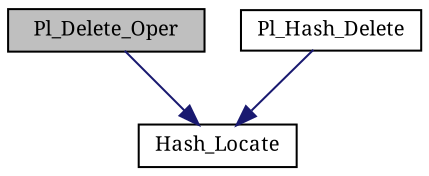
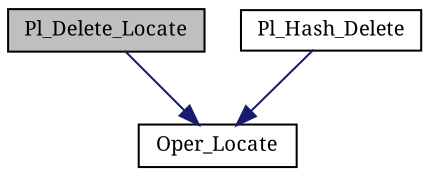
  digraph {
    fontname="Noto Serif"
    rankdir=TB
    node [color=black fillcolor=white fontname="Noto Serif" fontsize=10 shape=record style=filled]
    edge [color=midnightblue fontname="Noto Serif" fontsize=10 labelfontname=Helvetica labelfontsize=10 style=solid]
-   n1 [fillcolor=grey75 fontcolor=black height=0.2 label=Pl_Delete_Oper width=0.4]
-   n2 [height=0.2 label=Hash_Locate width=0.4]
+   n1 [fillcolor=grey75 fontcolor=black height=0.2 label=Pl_Delete_Locate width=0.4]
+   n2 [height=0.2 label=Oper_Locate width=0.4]
    n3 [height=0.2 label=Pl_Hash_Delete width=0.4]
    n1 -> n2
    n3 -> n2
  }
